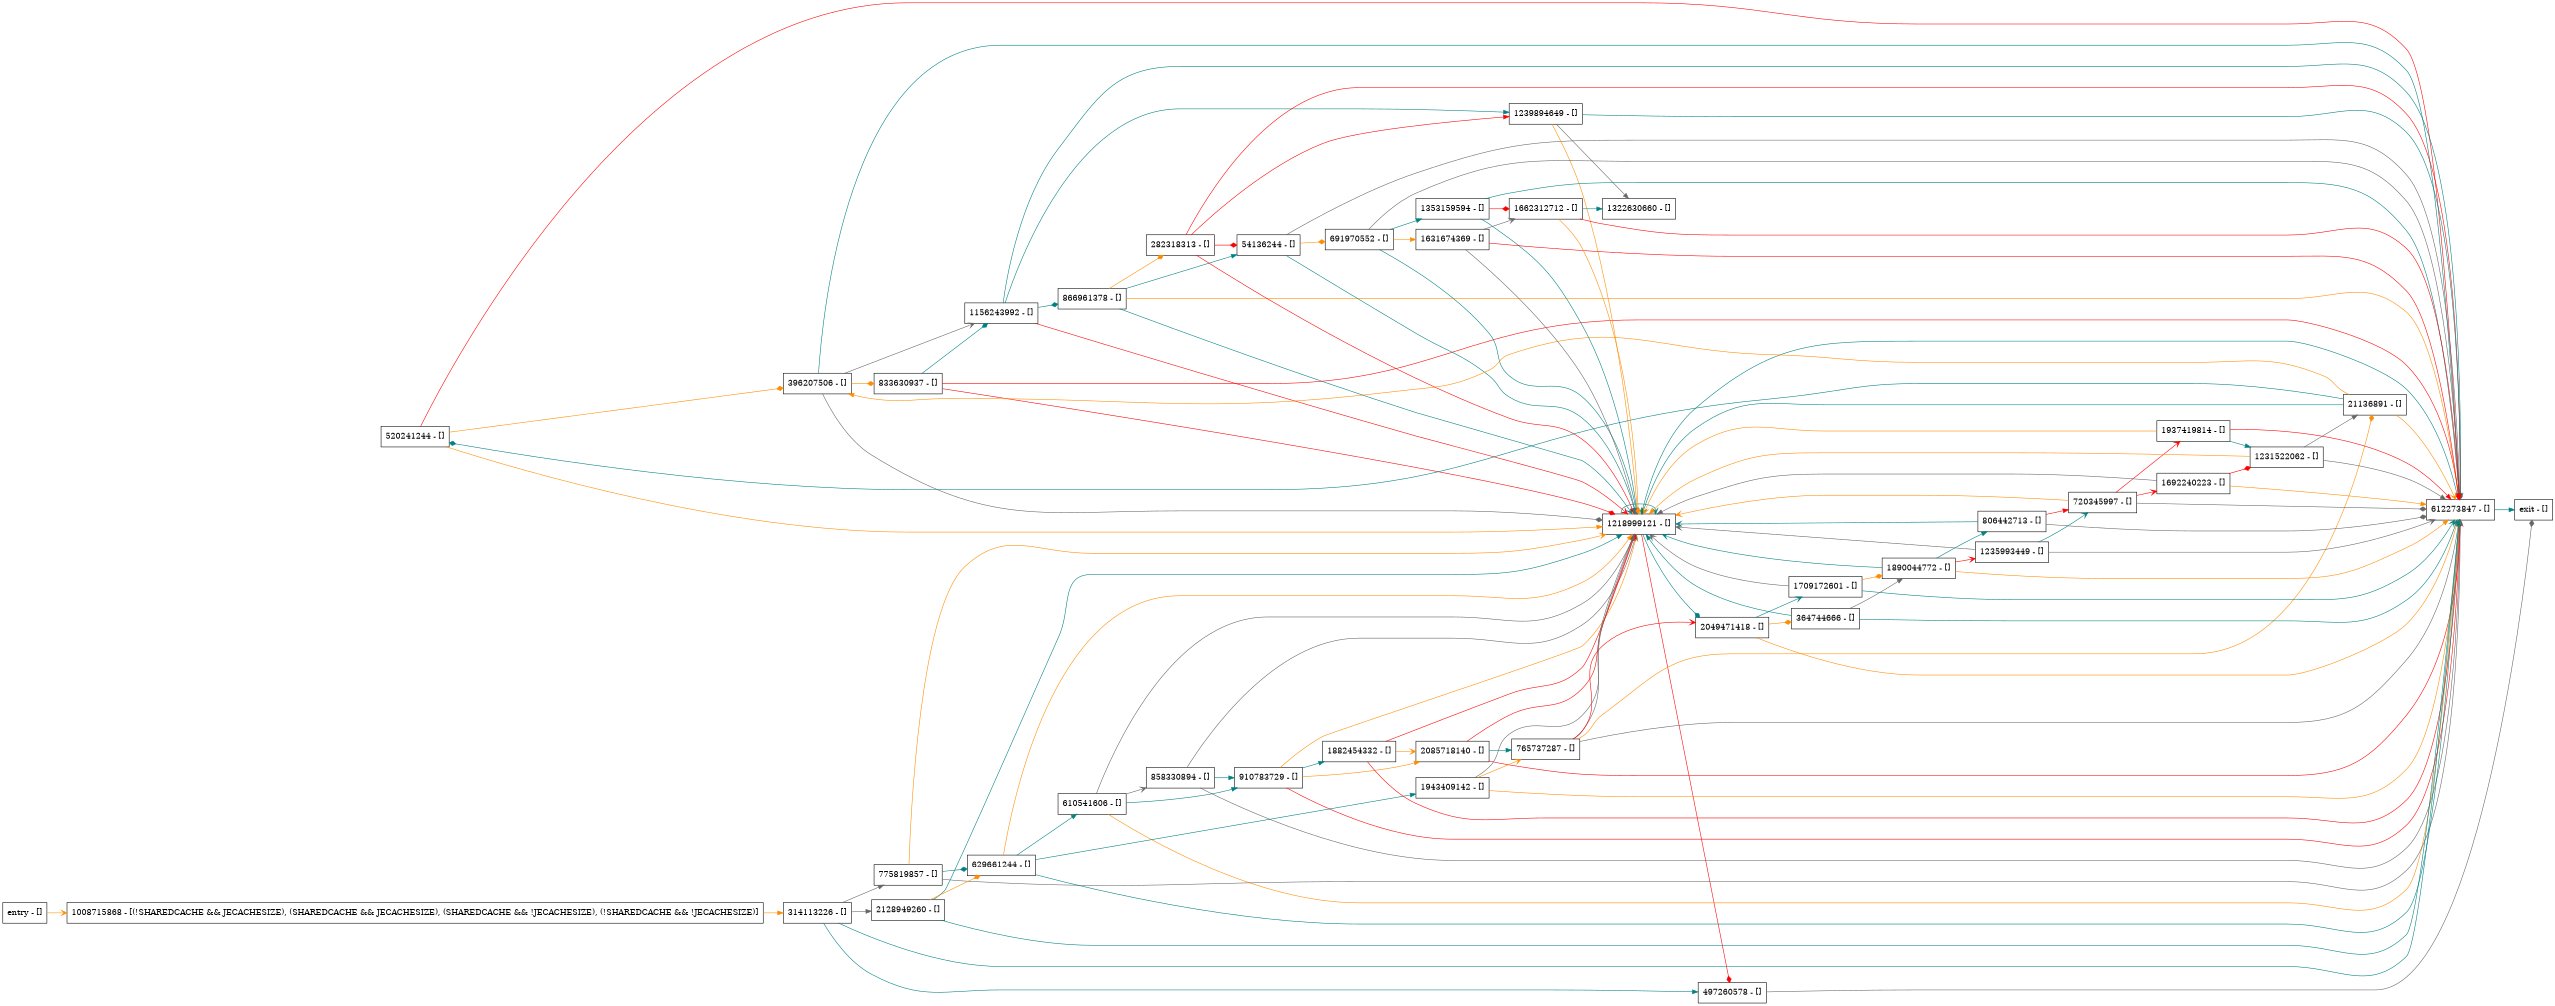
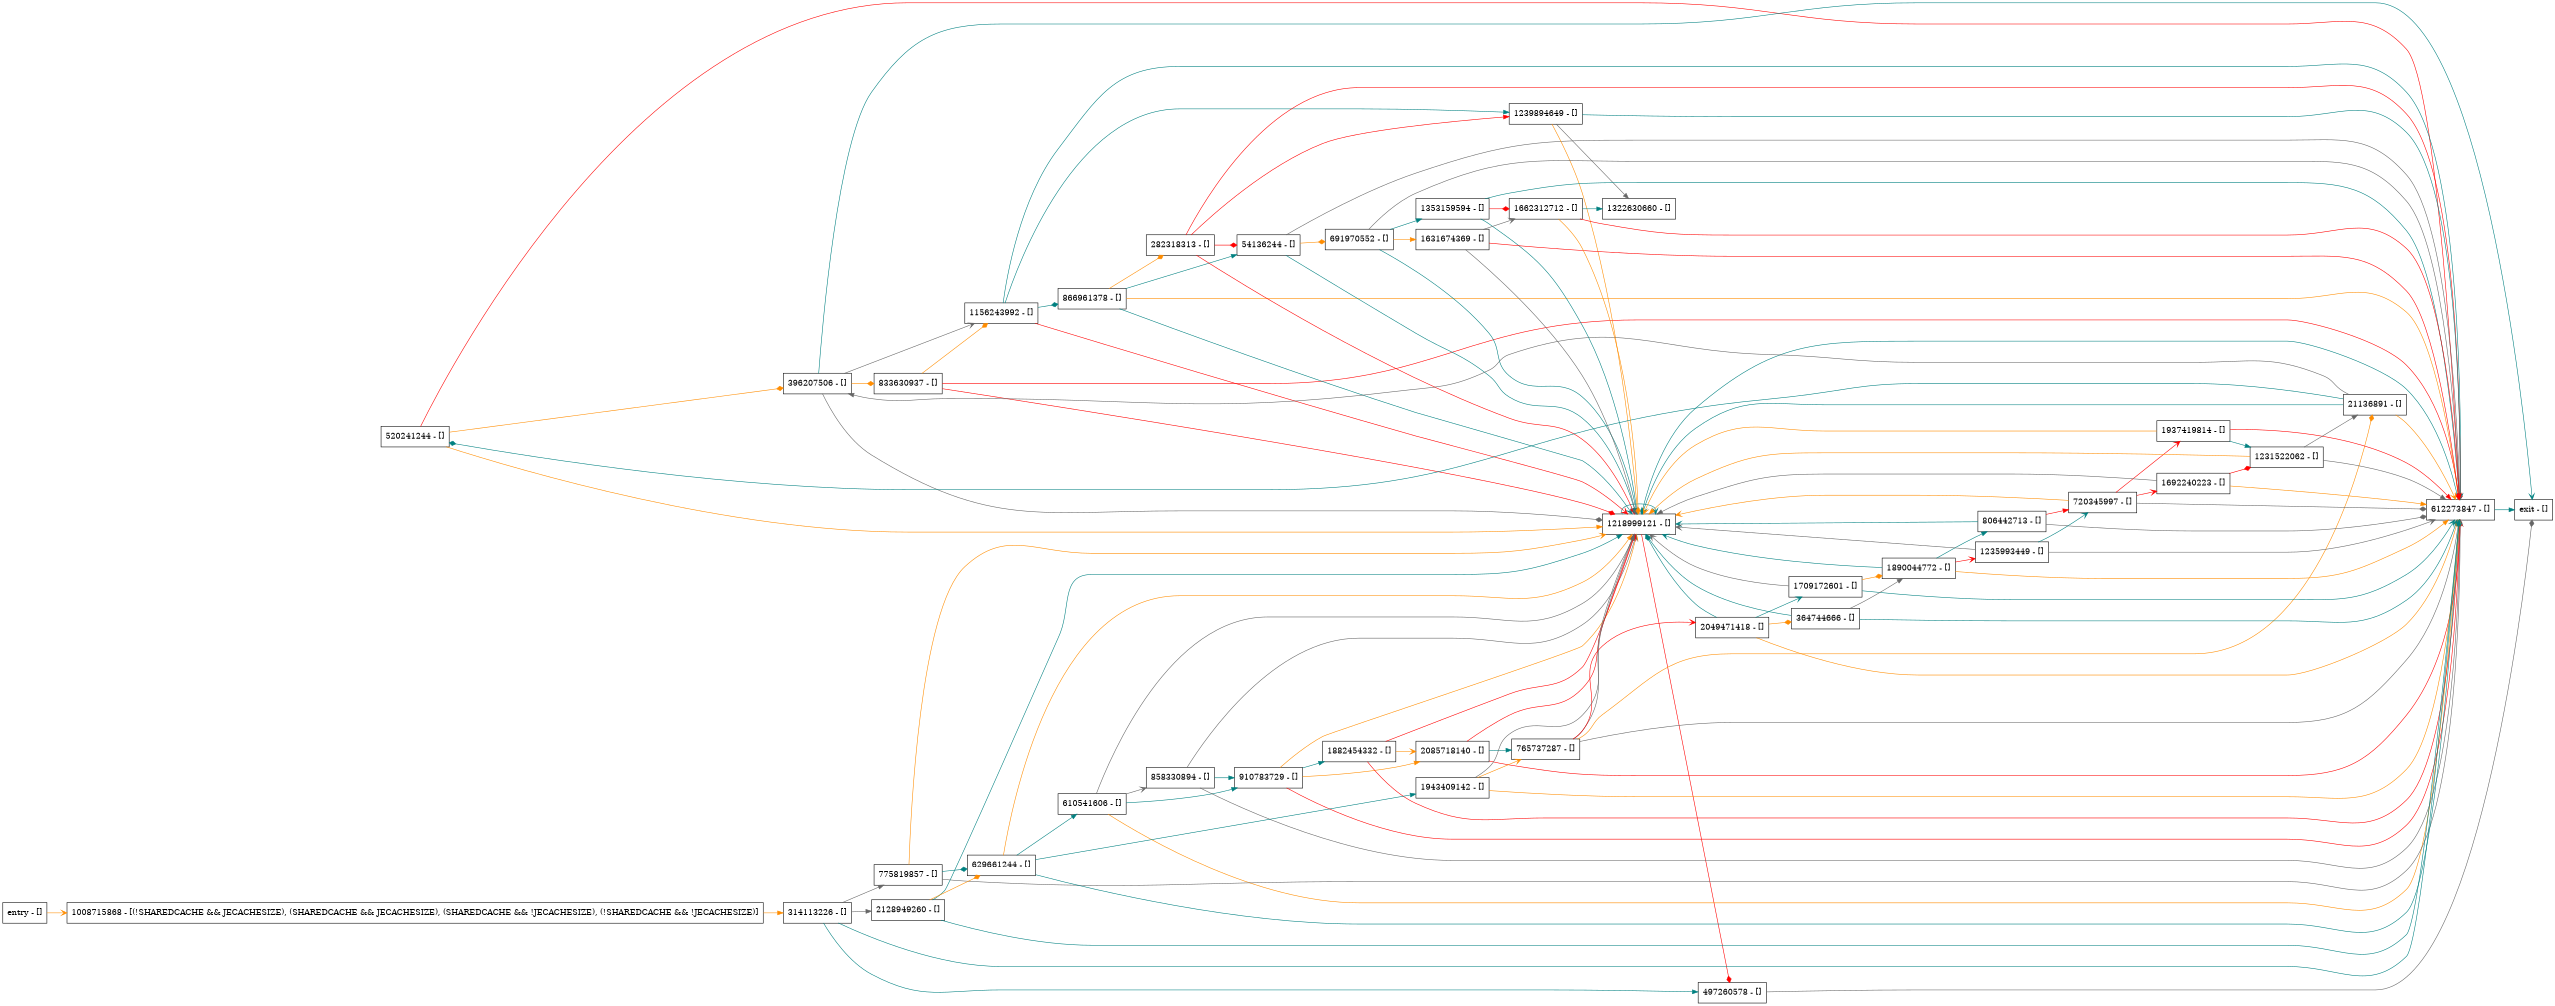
  digraph {
    rankdir=LR
    node [shape=record]
    edge [arrowhead=normal color=teal]
    n1 [label="520241244 - []"]
    n2 [label="396207506 - []"]
    n3 [label="1218999121 - []"]
    n4 [label="612273847 - []"]
    n5 [label="1156243992 - []"]
    n6 [label="833630937 - []"]
    n7 [label="497260578 - []"]
    n8 [label="exit - []"]
    n9 [label="866961378 - []"]
    n10 [label="282318313 - []"]
    n11 [label="54136244 - []"]
    n12 [label="1239894649 - []"]
    n13 [label="691970552 - []"]
    n14 [label="610541606 - []"]
    n15 [label="910783729 - []"]
    n16 [label="858330894 - []"]
    n17 [label="2085718140 - []"]
    n18 [label="1882454332 - []"]
    n19 [label="765737287 - []"]
    n20 [label="2049471418 - []"]
    n21 [label="21136891 - []"]
    n22 [label="1353159594 - []"]
    n23 [label="1631674369 - []"]
    n24 [label="1662312712 - []"]
    n25 [label="1709172601 - []"]
    n26 [label="364744666 - []"]
    n27 [label="1322630660 - []"]
    n28 [label="720345997 - []"]
    n29 [label="1692240223 - []"]
    n30 [label="1937419814 - []"]
    n31 [label="1231522062 - []"]
    n32 [label="1890044772 - []"]
    n33 [label="806442713 - []"]
    n34 [label="1235993449 - []"]
    n35 [label="775819857 - []"]
    n36 [label="629661244 - []"]
    n37 [label="1943409142 - []"]
    n38 [label="entry - []"]
    n39 [label="1008715868 - [(!SHAREDCACHE && JECACHESIZE), (SHAREDCACHE && JECACHESIZE), (SHAREDCACHE && !JECACHESIZE), (!SHAREDCACHE && !JECACHESIZE)]"]
    n40 [label="314113226 - []"]
    n41 [label="2128949260 - []"]
    n1 -> n2 [arrowhead=diamond color=darkorange]
    n1 -> n3 [color=darkorange]
    n1 -> n4 [arrowhead=vee color=red]
    n2 -> n3 [arrowhead=diamond color=gray40]
-   n2 -> n4 [arrowhead=vee]
+   n2 -> n8 [arrowhead=vee]
    n2 -> n5 [arrowhead=vee color=gray40]
    n2 -> n6 [arrowhead=diamond color=darkorange]
    n3 -> n3 [arrowhead=vee]
    n3 -> n7 [arrowhead=diamond color=red]
    n4 -> n3 [arrowhead=diamond]
    n4 -> n8
    n5 -> n3 [arrowhead=vee color=red]
    n5 -> n4
    n5 -> n9 [arrowhead=diamond]
    n5 -> n12
    n6 -> n3 [arrowhead=diamond color=red]
    n6 -> n4 [arrowhead=vee color=red]
-   n6 -> n5 [arrowhead=diamond]
+   n6 -> n5 [arrowhead=diamond color=darkorange]
    n7 -> n8 [arrowhead=diamond color=gray40]
    n9 -> n3 [arrowhead=vee]
    n9 -> n4 [arrowhead=vee color=darkorange]
    n9 -> n10 [arrowhead=diamond color=darkorange]
    n9 -> n11
    n10 -> n3 [color=red]
    n10 -> n4 [arrowhead=diamond color=red]
    n10 -> n11 [arrowhead=diamond color=red]
    n10 -> n12 [color=red]
    n11 -> n3 [arrowhead=diamond]
    n11 -> n4 [arrowhead=diamond color=gray40]
    n11 -> n13 [arrowhead=diamond color=darkorange]
    n12 -> n3 [color=darkorange]
    n12 -> n4 [arrowhead=vee]
    n12 -> n27 [color=gray40]
    n13 -> n3 [arrowhead=vee]
    n13 -> n4 [arrowhead=diamond color=gray40]
    n13 -> n22
    n13 -> n23 [color=darkorange]
    n14 -> n3 [color=gray40]
    n14 -> n4 [arrowhead=diamond color=darkorange]
    n14 -> n15
    n14 -> n16 [arrowhead=vee color=gray40]
    n15 -> n3 [arrowhead=vee color=darkorange]
    n15 -> n4 [color=red]
    n15 -> n17 [color=darkorange]
    n15 -> n18
    n16 -> n3 [arrowhead=vee color=gray40]
    n16 -> n4 [arrowhead=diamond color=gray40]
    n16 -> n15
    n17 -> n3 [arrowhead=vee color=red]
    n17 -> n4 [arrowhead=vee color=red]
    n17 -> n19
    n18 -> n3 [arrowhead=diamond color=red]
    n18 -> n4 [arrowhead=diamond color=red]
    n18 -> n17 [arrowhead=vee color=darkorange]
    n19 -> n3 [color=gray40]
    n19 -> n4 [arrowhead=vee color=gray40]
    n19 -> n20 [arrowhead=vee color=red]
    n19 -> n21 [arrowhead=diamond color=darkorange]
-   n3 -> n20 [arrowhead=diamond]
+   n20 -> n3 [arrowhead=diamond]
    n20 -> n4 [arrowhead=diamond color=darkorange]
    n20 -> n25 [arrowhead=vee]
    n20 -> n26 [arrowhead=diamond color=darkorange]
    n21 -> n1 [arrowhead=diamond]
-   n21 -> n2 [color=darkorange]
+   n21 -> n2 [color=gray40]
    n21 -> n3 [arrowhead=vee]
    n21 -> n4 [arrowhead=vee color=darkorange]
    n22 -> n3
    n22 -> n4
    n22 -> n24 [arrowhead=diamond color=red]
    n23 -> n3 [arrowhead=vee color=gray40]
    n23 -> n4 [arrowhead=diamond color=red]
    n23 -> n24 [arrowhead=vee color=gray40]
    n24 -> n3 [arrowhead=diamond color=darkorange]
    n24 -> n4 [color=red]
    n24 -> n27
    n25 -> n3 [arrowhead=vee color=gray40]
    n25 -> n4 [arrowhead=vee]
    n25 -> n32 [arrowhead=diamond color=darkorange]
    n26 -> n3
    n26 -> n4 [arrowhead=vee]
    n26 -> n32 [color=gray40]
    n28 -> n3 [arrowhead=vee color=darkorange]
    n28 -> n4 [arrowhead=diamond color=gray40]
    n28 -> n29 [arrowhead=vee color=red]
    n28 -> n30 [arrowhead=vee color=red]
    n29 -> n3 [color=gray40]
    n29 -> n4 [color=darkorange]
    n29 -> n31 [arrowhead=diamond color=red]
    n30 -> n3 [arrowhead=vee color=darkorange]
    n30 -> n4 [color=red]
    n30 -> n31
    n31 -> n3 [color=darkorange]
    n31 -> n4 [color=gray40]
    n31 -> n21 [color=gray40]
    n32 -> n3 [arrowhead=vee]
    n32 -> n4 [color=darkorange]
    n32 -> n33
    n32 -> n34 [arrowhead=vee color=red]
    n33 -> n3 [arrowhead=vee]
    n33 -> n4 [arrowhead=diamond color=gray40]
    n33 -> n28 [color=red]
    n34 -> n3 [arrowhead=vee color=gray40]
    n34 -> n4 [arrowhead=vee color=gray40]
    n34 -> n28 [arrowhead=vee]
    n35 -> n3 [arrowhead=vee color=darkorange]
    n35 -> n4 [arrowhead=vee color=gray40]
    n35 -> n36 [arrowhead=diamond]
    n36 -> n3 [color=darkorange]
    n36 -> n4 [arrowhead=diamond]
    n36 -> n14
    n36 -> n37
    n37 -> n3 [color=gray40]
    n37 -> n4 [color=darkorange]
    n37 -> n19 [arrowhead=vee color=darkorange]
    n38 -> n39 [arrowhead=vee color=darkorange]
    n39 -> n40 [color=darkorange]
    n40 -> n4
    n40 -> n7
    n40 -> n35 [color=gray40]
    n40 -> n41 [color=gray40]
    n41 -> n3
    n41 -> n4
    n41 -> n36 [arrowhead=diamond color=darkorange]
  }
